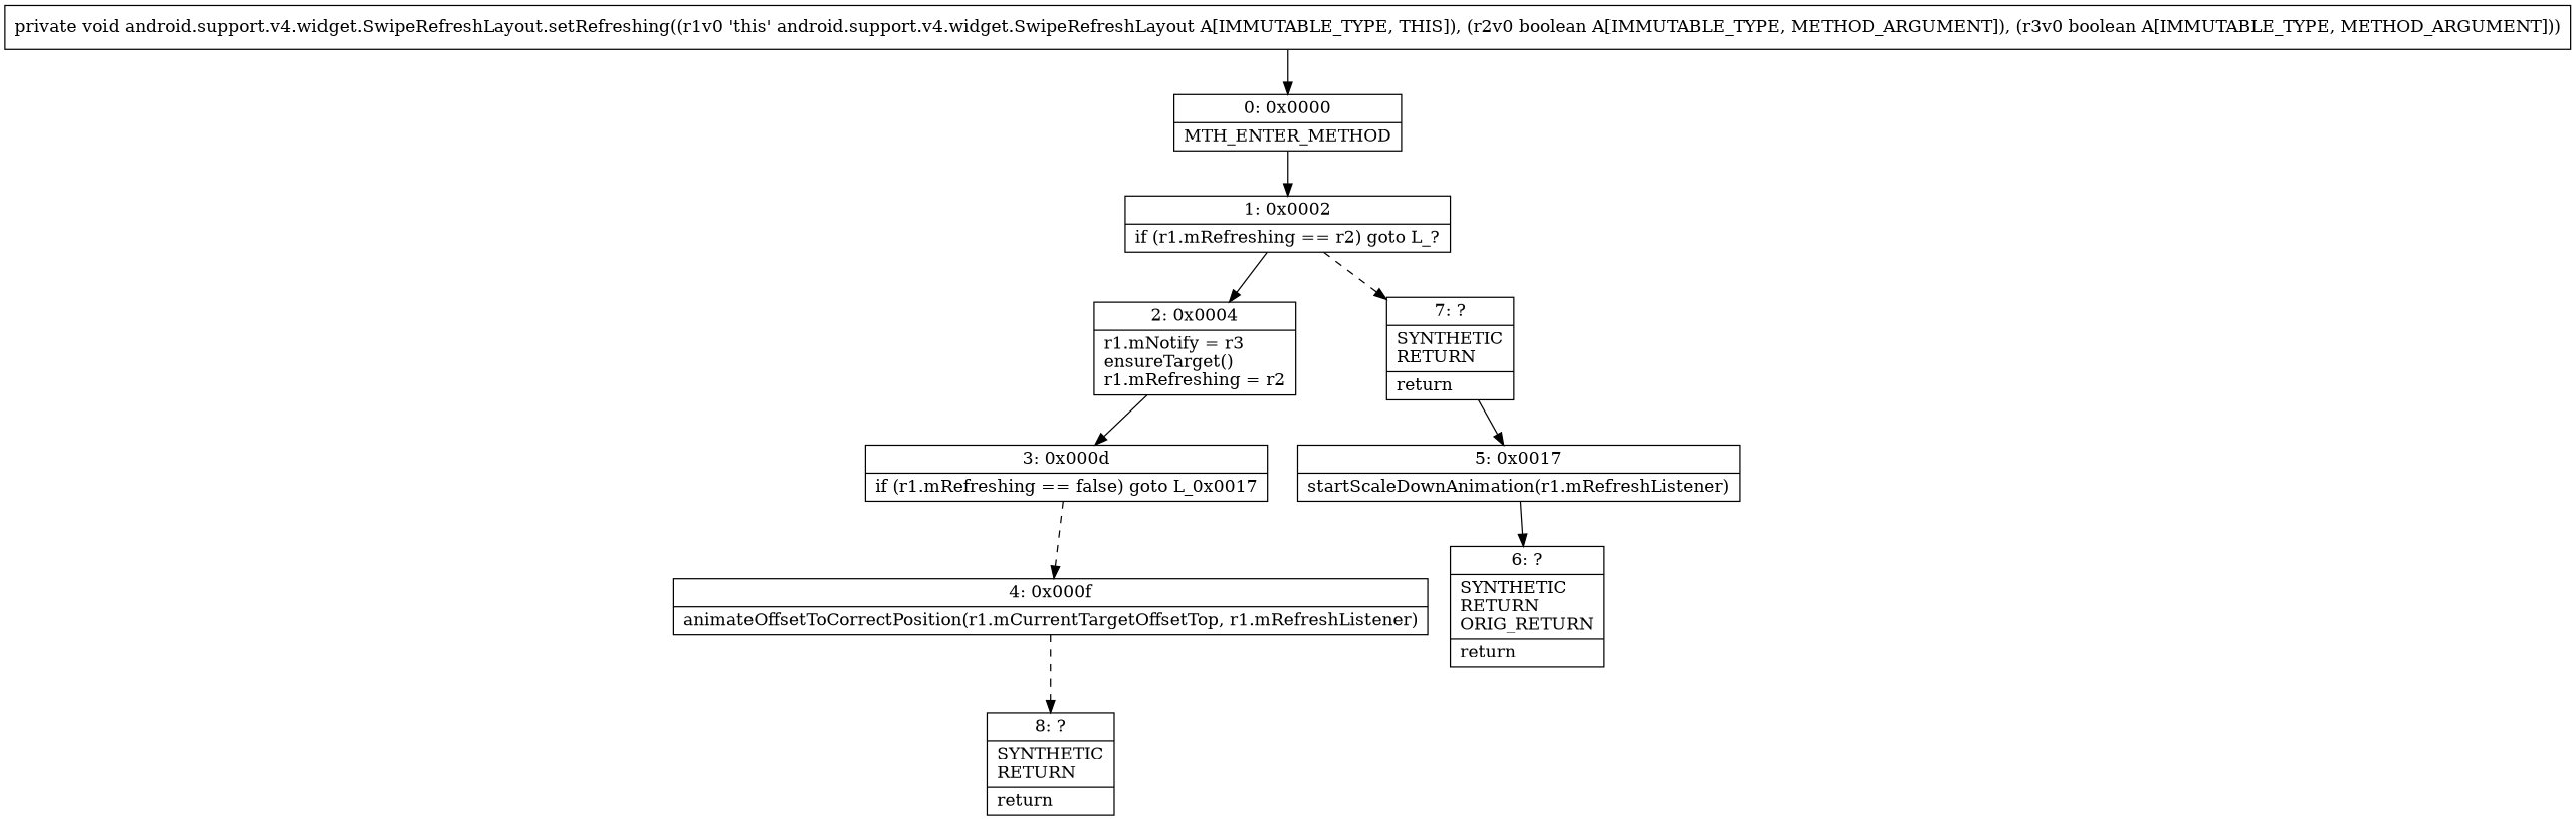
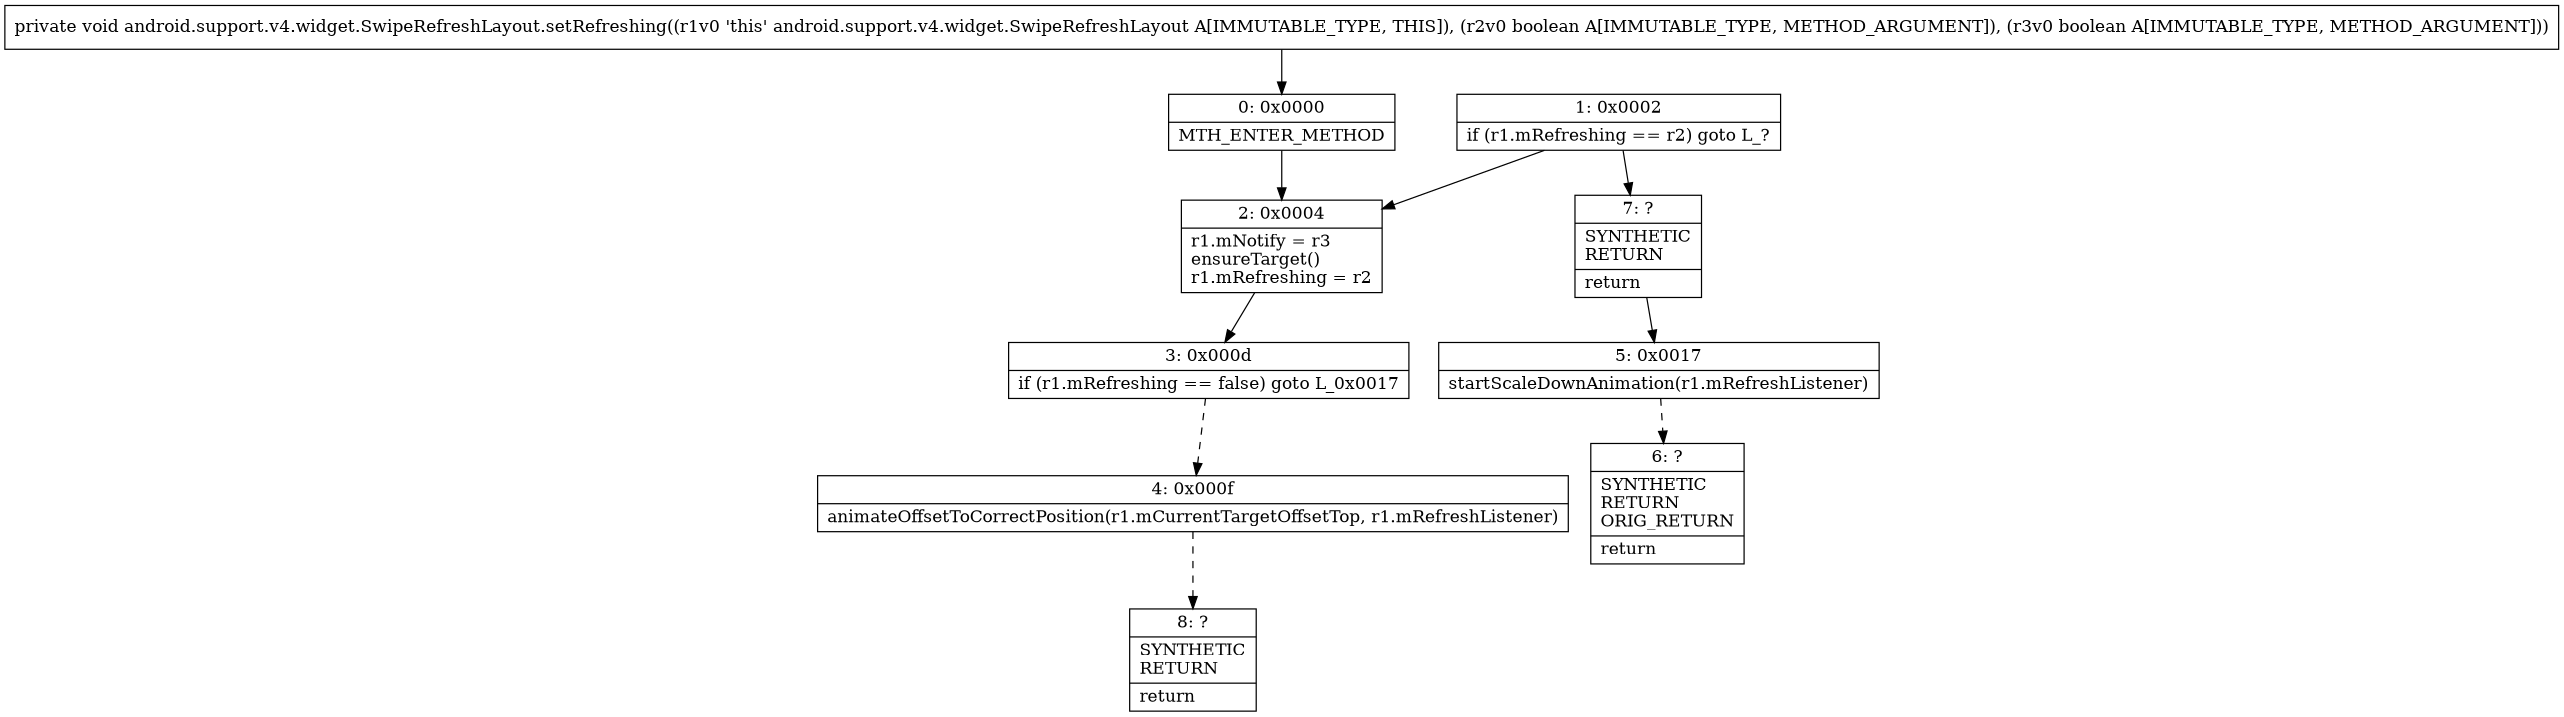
  digraph {
    node [shape=record]
    n1 [label="{0\:\ 0x0000|MTH_ENTER_METHOD\l}"]
    n2 [label="{1\:\ 0x0002|if (r1.mRefreshing == r2) goto L_?\l}"]
    n3 [label="{2\:\ 0x0004|r1.mNotify = r3\lensureTarget()\lr1.mRefreshing = r2\l}"]
    n4 [label="{7\:\ ?|SYNTHETIC\lRETURN\l|return\l}"]
    n5 [label="{3\:\ 0x000d|if (r1.mRefreshing == false) goto L_0x0017\l}"]
    n6 [label="{5\:\ 0x0017|startScaleDownAnimation(r1.mRefreshListener)\l}"]
    n7 [label="{4\:\ 0x000f|animateOffsetToCorrectPosition(r1.mCurrentTargetOffsetTop, r1.mRefreshListener)\l}"]
    n8 [label="{8\:\ ?|SYNTHETIC\lRETURN\l|return\l}"]
    n9 [label="{6\:\ ?|SYNTHETIC\lRETURN\lORIG_RETURN\l|return\l}"]
    n10 [label="{private void android.support.v4.widget.SwipeRefreshLayout.setRefreshing((r1v0 'this' android.support.v4.widget.SwipeRefreshLayout A[IMMUTABLE_TYPE, THIS]), (r2v0 boolean A[IMMUTABLE_TYPE, METHOD_ARGUMENT]), (r3v0 boolean A[IMMUTABLE_TYPE, METHOD_ARGUMENT])) }"]
-   n1 -> n2
+   n1 -> n3
    n2 -> n3 [style=solid]
-   n2 -> n4 [style=dashed]
+   n2 -> n4
    n3 -> n5
    n4 -> n6
    n5 -> n7 [style=dashed]
-   n6 -> n9
+   n6 -> n9 [style=dashed]
    n7 -> n8 [style=dashed]
    n10 -> n1
  }
